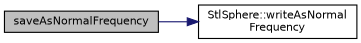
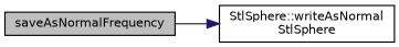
  digraph {
    rankdir=LR
    node [color=black fontname=Helvetica fontsize=10 shape=record style=filled]
    n1 [fillcolor=grey75 fontcolor=black height=0.2 label=saveAsNormalFrequency width=0.4]
-   n2 [fillcolor=white height=0.2 label="StlSphere::writeAsNormal\lFrequency" width=0.4]
+   n2 [fillcolor=white height=0.2 label="StlSphere::writeAsNormal\lStlSphere" width=0.4]
    n1 -> n2 [color=midnightblue fontname=Helvetica fontsize=10 labelfontname=Helvetica labelfontsize=10 style=solid]
  }
